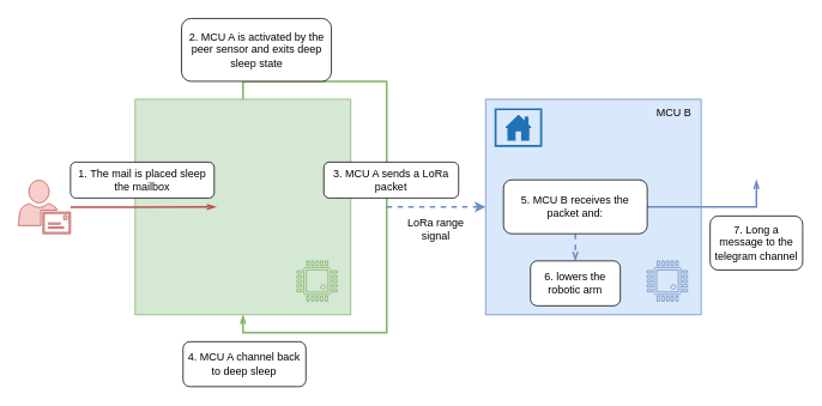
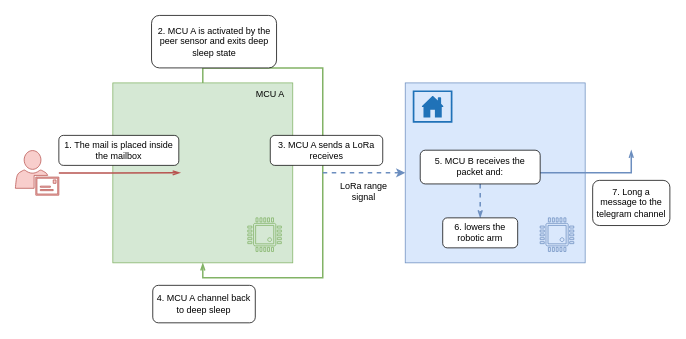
  <mxCell id="0" />
  <mxCell id="1" parent="0" />
  <mxCell id="2" value="" style="rounded=0;whiteSpace=wrap;html=1;fillColor=#d5e8d4;strokeColor=#82b366;" parent="1" vertex="1"><mxGeometry x="150" y="110" width="240" height="240" as="geometry" /></mxCell>
  <mxCell id="3" value="" style="shape=image;html=1;verticalAlign=top;verticalLabelPosition=bottom;labelBackgroundColor=#ffffff;imageAspect=0;aspect=fixed;image=https://cdn4.iconfinder.com/data/icons/3d_icons/128/mailbox.png" parent="1" vertex="1"><mxGeometry x="216.5" y="176.5" width="107" height="107" as="geometry" /></mxCell>
  <mxCell id="4" value="" style="rounded=0;whiteSpace=wrap;html=1;fillColor=#dae8fc;strokeColor=#6c8ebf;" parent="1" vertex="1"><mxGeometry x="540" y="110" width="240" height="240" as="geometry" /></mxCell>
  <mxCell id="5" value="" style="sketch=0;pointerEvents=1;shadow=0;dashed=0;html=1;strokeColor=none;labelPosition=center;verticalLabelPosition=bottom;verticalAlign=top;outlineConnect=0;align=center;shape=mxgraph.office.concepts.home_page;fillColor=#2072B8;" parent="1" vertex="1"><mxGeometry x="550" y="120" width="53" height="43" as="geometry" /></mxCell>
  <mxCell id="6" value="" style="pointerEvents=1;shadow=0;dashed=0;html=1;strokeColor=#82b366;fillColor=#d5e8d4;labelPosition=center;verticalLabelPosition=bottom;verticalAlign=top;align=center;outlineConnect=0;shape=mxgraph.veeam.cpu;" parent="1" vertex="1"><mxGeometry x="330" y="290" width="44.8" height="44.8" as="geometry" /></mxCell>
  <mxCell id="7" value="" style="pointerEvents=1;shadow=0;dashed=0;html=1;strokeColor=#6c8ebf;fillColor=#dae8fc;labelPosition=center;verticalLabelPosition=bottom;verticalAlign=top;align=center;outlineConnect=0;shape=mxgraph.veeam.cpu;" parent="1" vertex="1"><mxGeometry x="720" y="290" width="44.8" height="44.8" as="geometry" /></mxCell>
  <mxCell id="8" style="edgeStyle=orthogonalEdgeStyle;rounded=0;orthogonalLoop=1;jettySize=auto;html=1;entryX=0.22;entryY=0.5;entryDx=0;entryDy=0;entryPerimeter=0;strokeWidth=2;startArrow=none;startFill=0;endArrow=openThin;endFill=0;fillColor=#f8cecc;strokeColor=#b85450;" parent="1" source="9" target="3" edge="1"><mxGeometry relative="1" as="geometry" /></mxCell>
  <mxCell id="9" value="" style="sketch=0;pointerEvents=1;shadow=0;dashed=0;html=1;strokeColor=#b85450;fillColor=#f8cecc;labelPosition=center;verticalLabelPosition=bottom;verticalAlign=top;outlineConnect=0;align=center;shape=mxgraph.office.users.mail_user;" parent="1" vertex="1"><mxGeometry x="20" y="200.25" width="58" height="59.5" as="geometry" /></mxCell>
- <mxCell id="10" value="1.&amp;nbsp;The mail is placed sleep the mailbox" style="text;html=1;align=center;verticalAlign=middle;whiteSpace=wrap;rounded=1;fillColor=default;strokeColor=default;" parent="1" vertex="1"><mxGeometry x="78" y="180" width="160" height="40" as="geometry" /></mxCell>
+ <mxCell id="10" value="1.&amp;nbsp;The mail is placed inside the mailbox" style="text;html=1;align=center;verticalAlign=middle;whiteSpace=wrap;rounded=1;fillColor=default;strokeColor=default;" parent="1" vertex="1"><mxGeometry x="78" y="180" width="160" height="40" as="geometry" /></mxCell>
  <mxCell id="11" style="edgeStyle=orthogonalEdgeStyle;rounded=0;orthogonalLoop=1;jettySize=auto;html=1;entryX=0.5;entryY=1;entryDx=0;entryDy=0;strokeWidth=2;startArrow=none;startFill=0;endArrow=openThin;endFill=0;fillColor=#d5e8d4;strokeColor=#82b366;" parent="1" source="2" target="2" edge="1"><mxGeometry relative="1" as="geometry"><Array as="points"><mxPoint x="270" y="90" /><mxPoint x="430" y="90" /><mxPoint x="430" y="370" /><mxPoint x="270" y="370" /></Array></mxGeometry></mxCell>
  <mxCell id="12" value="2. MCU A is activated by the peer sensor and exits deep sleep state" style="text;html=1;align=center;verticalAlign=middle;whiteSpace=wrap;rounded=1;fillColor=default;strokeColor=default;" parent="1" vertex="1"><mxGeometry x="201.63" y="20" width="166.75" height="70" as="geometry" /></mxCell>
- <mxCell id="13" value="3. MCU A sends a LoRa packet" style="text;html=1;align=center;verticalAlign=middle;whiteSpace=wrap;rounded=1;fillColor=default;strokeColor=default;" parent="1" vertex="1"><mxGeometry x="360" y="180" width="150" height="40" as="geometry" /></mxCell>
+ <mxCell id="13" value="3. MCU A sends a LoRa receives" style="text;html=1;align=center;verticalAlign=middle;whiteSpace=wrap;rounded=1;fillColor=default;strokeColor=default;" parent="1" vertex="1"><mxGeometry x="360" y="180" width="150" height="40" as="geometry" /></mxCell>
  <mxCell id="14" value="" style="endArrow=classic;html=1;rounded=0;strokeWidth=2;elbow=vertical;fillColor=#dae8fc;strokeColor=#6c8ebf;dashed=1;" parent="1" target="4" edge="1"><mxGeometry width="50" height="50" relative="1" as="geometry"><mxPoint x="430" y="230" as="sourcePoint" /><mxPoint x="420" y="260" as="targetPoint" /></mxGeometry></mxCell>
  <mxCell id="15" value="4. MCU A channel back to deep sleep" style="text;html=1;align=center;verticalAlign=middle;whiteSpace=wrap;rounded=1;fillColor=default;strokeColor=default;" parent="1" vertex="1"><mxGeometry x="203.25" y="380" width="136.75" height="50" as="geometry" /></mxCell>
  <mxCell id="16" style="edgeStyle=elbowEdgeStyle;rounded=0;orthogonalLoop=1;jettySize=auto;elbow=vertical;html=1;strokeWidth=2;startArrow=none;startFill=0;endArrow=openThin;endFill=0;fillColor=#dae8fc;strokeColor=#6c8ebf;dashed=1;" parent="1" source="18" target="21" edge="1"><mxGeometry relative="1" as="geometry" /></mxCell>
  <mxCell id="17" style="edgeStyle=elbowEdgeStyle;rounded=0;orthogonalLoop=1;jettySize=auto;elbow=vertical;html=1;entryX=0.5;entryY=1;entryDx=0;entryDy=0;strokeWidth=2;startArrow=none;startFill=0;endArrow=openThin;endFill=0;fillColor=#dae8fc;strokeColor=#6c8ebf;" parent="1" source="18" target="23" edge="1"><mxGeometry relative="1" as="geometry"><Array as="points"><mxPoint x="750" y="230" /></Array></mxGeometry></mxCell>
- <mxCell id="18" value="5. MCU B receives the packet and:" style="text;html=1;align=center;verticalAlign=middle;whiteSpace=wrap;rounded=1;fillColor=default;strokeColor=default;" parent="1" vertex="1"><mxGeometry x="560" y="199.75" width="160" height="60" as="geometry" /></mxCell>
- <mxCell id="20" value="MCU B" style="text;html=1;strokeColor=none;fillColor=none;align=center;verticalAlign=middle;whiteSpace=wrap;rounded=0;" parent="1" vertex="1"><mxGeometry x="720" y="110" width="60" height="30" as="geometry" /></mxCell>
- <mxCell id="21" value="6. lowers the robotic arm" style="text;html=1;align=center;verticalAlign=middle;whiteSpace=wrap;rounded=1;fillColor=default;strokeColor=default;" parent="1" vertex="1"><mxGeometry x="590" y="290" width="100" height="50" as="geometry" /></mxCell>
+ <mxCell id="18" value="5. MCU B receives the packet and:" style="text;html=1;align=center;verticalAlign=middle;whiteSpace=wrap;rounded=1;fillColor=default;strokeColor=default;" parent="1" vertex="1"><mxGeometry x="560" y="199.75" width="160" height="45" as="geometry" /></mxCell>
+ <mxCell id="19" value="MCU A" style="text;html=1;strokeColor=none;fillColor=none;align=center;verticalAlign=middle;whiteSpace=wrap;rounded=0;" parent="1" vertex="1"><mxGeometry x="330" y="110" width="60" height="30" as="geometry" /></mxCell>
+ <mxCell id="21" value="6. lowers the robotic arm" style="text;html=1;align=center;verticalAlign=middle;whiteSpace=wrap;rounded=1;fillColor=default;strokeColor=default;" parent="1" vertex="1"><mxGeometry x="590" y="290" width="100" height="40" as="geometry" /></mxCell>
  <mxCell id="22" value="7. Long a message to the telegram channel" style="text;html=1;align=center;verticalAlign=middle;whiteSpace=wrap;rounded=1;fillColor=default;strokeColor=default;" parent="1" vertex="1"><mxGeometry x="790" y="240" width="103" height="60.25" as="geometry" /></mxCell>
  <mxCell id="23" value="" style="shape=image;html=1;verticalAlign=top;verticalLabelPosition=bottom;labelBackgroundColor=#ffffff;imageAspect=0;aspect=fixed;image=https://cdn4.iconfinder.com/data/icons/socialcones/508/Telegram-128.png;rounded=1;strokeColor=default;fillColor=default;" parent="1" vertex="1"><mxGeometry x="819.75" y="156.25" width="43.5" height="43.5" as="geometry" /></mxCell>
  <mxCell id="24" value="LoRa range signal" style="text;html=1;strokeColor=none;fillColor=none;align=center;verticalAlign=middle;whiteSpace=wrap;rounded=0;" parent="1" vertex="1"><mxGeometry x="440" y="240" width="90" height="30" as="geometry" /></mxCell>
